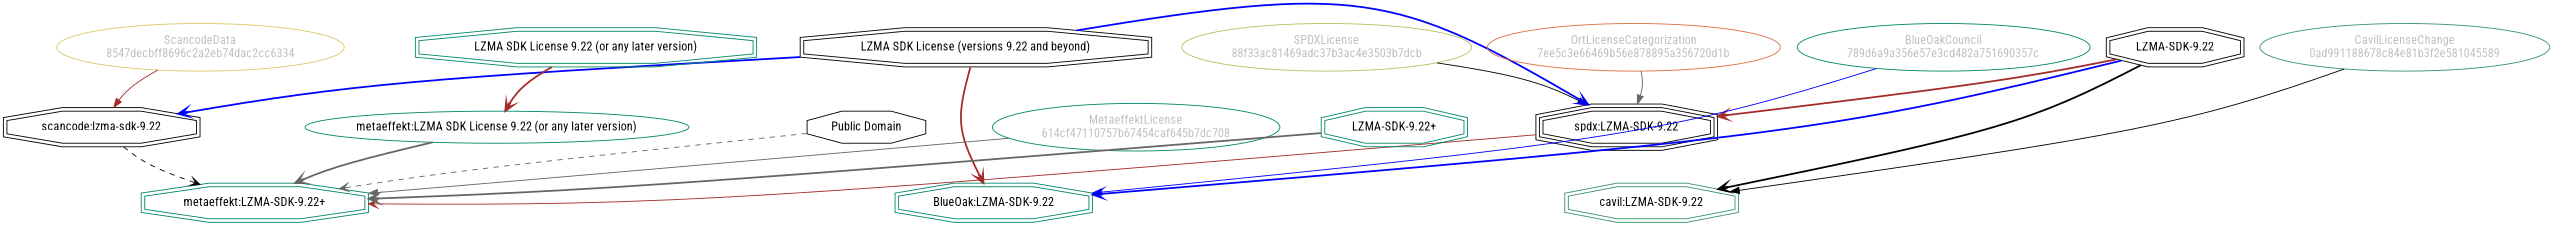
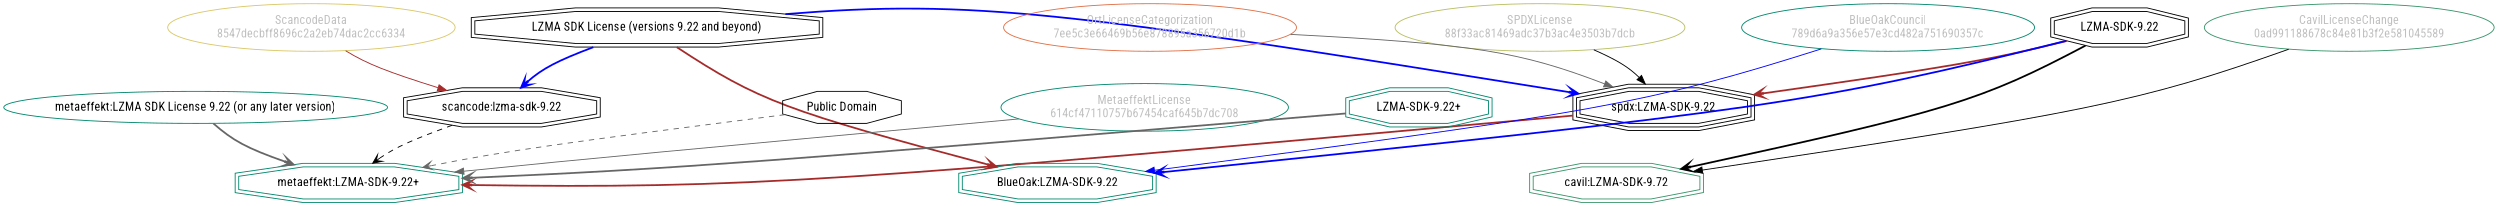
  strict digraph {
    fontname="Roboto Condensed"
    splines=curved
    node [color="#00876c" fontname="Roboto Condensed" shape=doubleoctagon]
    edge [color=brown fontname="Roboto Condensed" weight=0.7 arrowhead=vee style=bold]
    n1 [color="#b8bf62" fillcolor="beige;1" fontcolor=gray label="SPDXLicense\n88f33ac81469adc37b3ac4e3503b7dcb" shape=ellipse]
    n2 [label="spdx:LZMA-SDK-9.22" shape=tripleoctagon color=""]
    n3 [label="metaeffekt:LZMA-SDK-9.22+"]
    n4 [label="LZMA-SDK-9.22" color=""]
    n5 [label="BlueOak:LZMA-SDK-9.22"]
-   n6 [color="#379469" label="cavil:LZMA-SDK-9.22"]
+   n6 [color="#379469" label="cavil:LZMA-SDK-9.72"]
    n7 [label="scancode:lzma-sdk-9.22" color=""]
    n8 [label="LZMA SDK License (versions 9.22 and beyond)" color=""]
    n9 [label="Public Domain" shape=octagon color=""]
    n10 [fillcolor="beige;1" fontcolor=gray label="BlueOakCouncil\n789d6a9a356e57e3cd482a751690357c" shape=ellipse]
    n11 [color="#dac767" fillcolor="beige;1" fontcolor=gray label="ScancodeData\n8547decbff8696c2a2eb74dac2cc6334" shape=ellipse]
    n12 [color="#e06f45" fillcolor="beige;1" fontcolor=gray label="OrtLicenseCategorization\n7ee5c3e66469b56e878895a356720d1b" shape=ellipse]
    n13 [color="#379469" fillcolor="beige;1" fontcolor=gray label="CavilLicenseChange\n0ad991188678c84e81b3f2e581045589" shape=ellipse]
    n14 [fillcolor="beige;1" fontcolor=gray label="MetaeffektLicense\n614cf47110757b67454caf645b7dc708" shape=ellipse]
    n15 [label="LZMA-SDK-9.22+"]
    n16 [label="metaeffekt:LZMA SDK License 9.22 (or any later version)" shape=ellipse]
-   n17 [label="LZMA SDK License 9.22 (or any later version)"]
    n1 -> n2 [color=black weight=0.5 arrowhead="" style=""]
-   n2 -> n3 [style=solid]
+   n2 -> n3
    n4 -> n2
    n4 -> n5 [color=blue]
    n4 -> n6 [color=black]
    n7 -> n3 [color=black style=dashed weight=0.5]
    n8 -> n2 [color=blue]
    n8 -> n5
    n8 -> n7 [color=blue]
    n9 -> n3 [color=gray40 style=dashed weight=0.5]
    n10 -> n5 [color=blue weight=0.5 arrowhead="" style=""]
    n11 -> n7 [weight=0.5 arrowhead="" style=""]
    n12 -> n2 [color=gray40 weight=0.5 arrowhead="" style=""]
    n13 -> n6 [color=black weight=0.5 arrowhead="" style=""]
    n14 -> n3 [color=gray40 weight=0.5 arrowhead="" style=""]
    n15 -> n3 [color=gray40]
    n16 -> n3 [color=gray40]
-   n17 -> n16
  }
